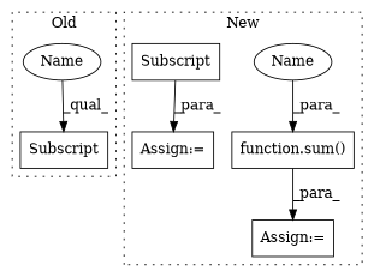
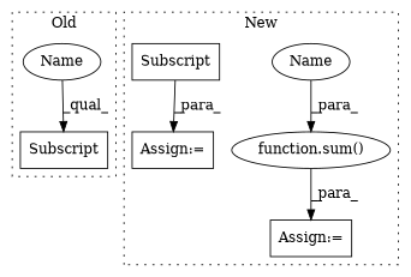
  digraph {
    node [a=63 l=11 shape=box]
    n1 [l="16,0" label=Subscript s="2546,0"]
    n2 [a=87 label=Name s=2546 shape=ellipse]
-   n3 [a=75 l="4,1" label="function.sum()" s="2337,2352"]
+   n3 [a=75 l="4,1" label="function.sum()" s="2337,2352" shape=ellipse]
    n4 [a=68 l=3 label="Assign:=" s=2320]
    n5 [a=68 l=3 label="Assign:=" s=2502]
    n6 [a=87 label=Name s=2341 shape=ellipse]
    n7 [l="20,0" label=Subscript s="2505,0"]
    subgraph cluster_1 {
      label=Old
      style=dotted
      n1
      n2
    }
    subgraph cluster_2 {
      label=New
      style=dotted
      n3
      n4
      n5
      n6
      n7
    }
    n2 -> n1 [label=_qual_]
    n3 -> n4 [label=_para_]
    n6 -> n3 [label=_para_]
    n7 -> n5 [label=_para_]
  }
